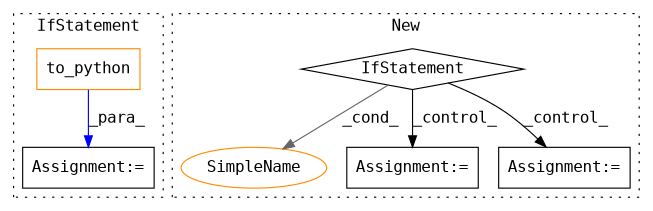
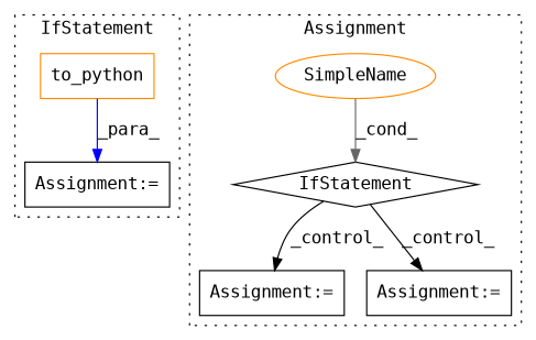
  digraph {
    fontname="DejaVu Sans Mono"
    node [a=7 color=black fontname="DejaVu Sans Mono" l=1 shape=box]
    edge [color=black fontname="DejaVu Sans Mono"]
    n1 [a=32 color=darkorange l=11 label=to_python s=6666]
    n2 [label="Assignment:=" s=6617]
    n3 [a=25 l="4,2" label=IfStatement s="7851,7864" shape=diamond]
    n4 [a=42 color=darkorange label=SimpleName shape=ellipse l=""]
    n5 [label="Assignment:=" s=7978]
    n6 [label="Assignment:=" s=8012]
    subgraph cluster_1 {
      label=IfStatement
      style=dotted
      n1
      n2
    }
    subgraph cluster_2 {
-     label=New
+     label=Assignment
      style=dotted
      n3
      n4
      n5
      n6
    }
    n1 -> n2 [color=blue label=_para_]
    n3 -> n5 [label=_control_]
    n3 -> n6 [label=_control_]
-   n3 -> n4 [color=gray40 label=_cond_]
+   n4 -> n3 [color=gray40 label=_cond_]
  }
